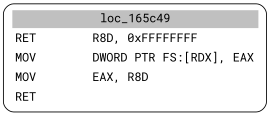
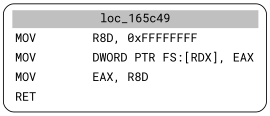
  digraph {
    fontname="Roboto Mono"
-   n1 [fontname="Roboto Mono" label=<<table border="0" cellborder="0" cellpadding="3"><tr><td align="center" colspan="2" bgcolor="grey">loc_165c49</td></tr><tr><td align="left">RET        R8D, 0xFFFFFFFF</td></tr><tr><td align="left">MOV        DWORD PTR FS:[RDX], EAX</td></tr><tr><td align="left">MOV        EAX, R8D</td></tr><tr><td align="left">RET        </td></tr></table>> shape=Mrecord]
+   n1 [fontname="Roboto Mono" label=<<table border="0" cellborder="0" cellpadding="3"><tr><td align="center" colspan="2" bgcolor="grey">loc_165c49</td></tr><tr><td align="left">MOV        R8D, 0xFFFFFFFF</td></tr><tr><td align="left">MOV        DWORD PTR FS:[RDX], EAX</td></tr><tr><td align="left">MOV        EAX, R8D</td></tr><tr><td align="left">RET        </td></tr></table>> shape=Mrecord]
  }
